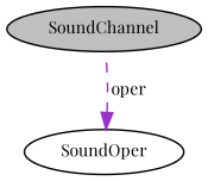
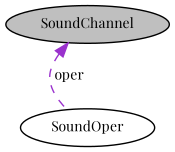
  digraph {
    fontname="Playfair Display"
    node [color=black fontname="Playfair Display" fontsize=10 shape=ellipse style=filled]
    n1 [fillcolor=grey75 fontcolor=black height=0.2 label=SoundChannel width=0.4]
    n2 [fillcolor=white height=0.2 label=SoundOper width=0.4]
-   n2 -> n1 [color=darkorchid3 dir=back fontname="Playfair Display" fontsize=10 label=" oper" labelfontname=Helvetica labelfontsize=10 style=dashed]
+   n1 -> n2 [color=darkorchid3 dir=back fontname="Playfair Display" fontsize=10 label=" oper" labelfontname=Helvetica labelfontsize=10 style=dashed]
  }
